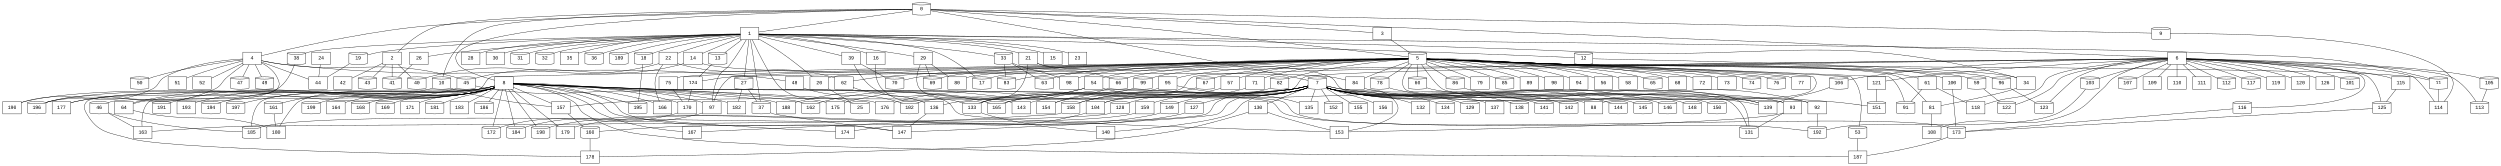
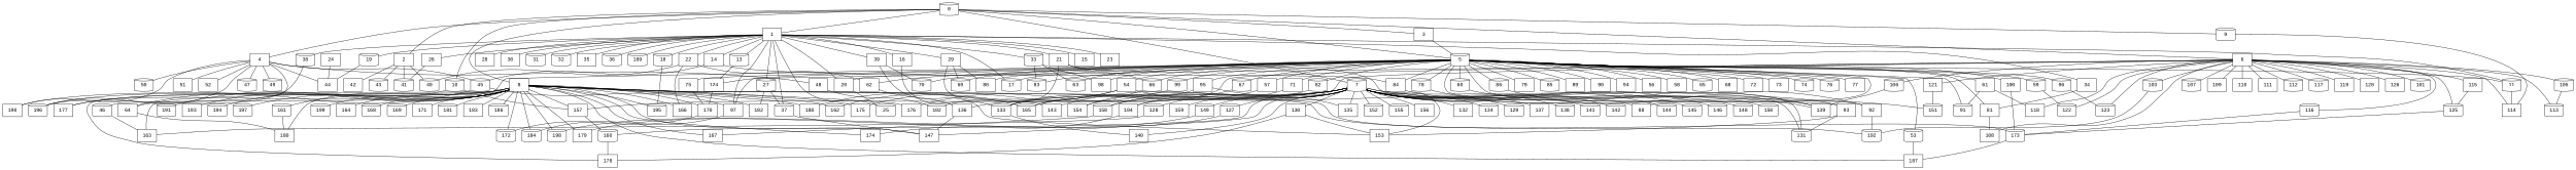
  graph {
    fontname="Liberation Mono"
    node [fontname="Liberation Mono" shape=box]
    edge [fontname="Liberation Mono"]
    1
    0 [shape=cylinder]
    2
    3
    4
    5 [shape=cylinder]
    6
    7 [shape=cylinder]
    8
    9 [shape=cylinder]
    10 [shape=cylinder]
    11 [shape=cylinder]
-   12 [shape=cylinder]
    13 [shape=cylinder]
    14
    15
    16
    17 [shape=cylinder]
    18 [shape=cylinder]
    19 [shape=cylinder]
    20
    21
    22
    23
    25 [shape=cylinder]
    26
    27 [shape=cylinder]
    28
    29
    30
    31 [shape=cylinder]
    32 [shape=cylinder]
    33 [shape=cylinder]
    34
    35
    36 [shape=cylinder]
    37 [shape=cylinder]
    38 [shape=cylinder]
    39
    189 [shape=cylinder]
    97
    40 [shape=cylinder]
    42
    43 [shape=cylinder]
    41 [shape=cylinder]
    44
    45 [shape=cylinder]
    46 [shape=cylinder]
    47 [shape=cylinder]
    48
    49 [shape=cylinder]
    50 [shape=cylinder]
    51
    52
    190
    196 [shape=cylinder]
    53 [shape=cylinder]
    54
    56
    57
    58
    59 [shape=cylinder]
    60 [shape=cylinder]
    61
    62
    63 [shape=cylinder]
    64
    65 [shape=cylinder]
    66 [shape=cylinder]
    67 [shape=cylinder]
    68
    69 [shape=cylinder]
    70 [shape=cylinder]
    71
    72
    73
    74 [shape=cylinder]
    75
    76 [shape=cylinder]
    77
    78 [shape=cylinder]
    79
    80
    81
    82 [shape=cylinder]
    83 [shape=cylinder]
    84
    85 [shape=cylinder]
    86 [shape=cylinder]
    88
    89
    90
    91 [shape=cylinder]
    92
    93
    94
    95
    96 [shape=cylinder]
    98
    99 [shape=cylinder]
    100
    101 [shape=cylinder]
    102 [shape=cylinder]
    103 [shape=cylinder]
    104
    105 [shape=cylinder]
    106 [shape=cylinder]
    107 [shape=cylinder]
    108
    109
    110
    111
    112 [shape=cylinder]
    113 [shape=cylinder]
    114
    115
    116 [shape=cylinder]
    117 [shape=cylinder]
    118
    119
    120
    121
    122 [shape=cylinder]
    123 [shape=cylinder]
    124
    125 [shape=cylinder]
    126
    128 [shape=cylinder]
    130
    131 [shape=cylinder]
    132
    133 [shape=cylinder]
    134 [shape=cylinder]
    129 [shape=cylinder]
    136
    137
    138 [shape=cylinder]
    139
    140
    141 [shape=cylinder]
    142 [shape=cylinder]
    143
    144 [shape=cylinder]
    145 [shape=cylinder]
    146 [shape=cylinder]
    147
    148 [shape=cylinder]
    149 [shape=cylinder]
    150 [shape=cylinder]
    151 [shape=cylinder]
    152 [shape=cylinder]
    153
    154
    155 [shape=cylinder]
    156
    157
    158 [shape=cylinder]
    159
    160 [shape=cylinder]
    135
    127 [shape=cylinder]
    165 [shape=cylinder]
    161 [shape=cylinder]
    162 [shape=cylinder]
    163
    164
    166
    167
    168 [shape=cylinder]
    169 [shape=cylinder]
    170
    171
    172 [shape=cylinder]
    173 [shape=cylinder]
    174
    175
    176
    177
    178
    179
    180
    181 [shape=cylinder]
    182
    183
    184 [shape=cylinder]
-   185 [shape=cylinder]
    186 [shape=cylinder]
    187
    188
    191 [shape=cylinder]
    192 [shape=cylinder]
    193
    194 [shape=cylinder]
    195 [shape=cylinder]
    197 [shape=cylinder]
    198 [shape=cylinder]
    199 [shape=cylinder]
    24
    1 -- 11
-   1 -- 12
    1 -- 13
    1 -- 14
    1 -- 15
    1 -- 16
    1 -- 17
    1 -- 18
    1 -- 19
    1 -- 20
    1 -- 21
    1 -- 22
    1 -- 23
    1 -- 25
    1 -- 26
    1 -- 27
    1 -- 28
    1 -- 29
    1 -- 30
    1 -- 31
    1 -- 32
    1 -- 33
    1 -- 34
    1 -- 35
    1 -- 36
    1 -- 37
    1 -- 38
    1 -- 39
    1 -- 189
    1 -- 97
    0 -- 1
    0 -- 2
    0 -- 3
    0 -- 4
    0 -- 5
    0 -- 6
    0 -- 7
    0 -- 8
    0 -- 9
    0 -- 10
    2 -- 40
    2 -- 42
    2 -- 43
    2 -- 41
    3 -- 5
    4 -- 44
    4 -- 45
    4 -- 46
    4 -- 47
    4 -- 48
    4 -- 49
    4 -- 50
    4 -- 51
    4 -- 52
    4 -- 190
    4 -- 196
    5 -- 11
    5 -- 17
    5 -- 20
    5 -- 97
    5 -- 53
    5 -- 54
    5 -- 56
    5 -- 57
    5 -- 58
    5 -- 59
    5 -- 60
    5 -- 61
    5 -- 62
    5 -- 63
    5 -- 64
    5 -- 65
    5 -- 66
    5 -- 67
    5 -- 68
    5 -- 69
    5 -- 70
    5 -- 71
    5 -- 72
    5 -- 73
    5 -- 74
    5 -- 75
    5 -- 76
    5 -- 77
    5 -- 78
    5 -- 79
    5 -- 80
    5 -- 81
    5 -- 82
    5 -- 83
    5 -- 84
    5 -- 85
    5 -- 86
    5 -- 88
    5 -- 89
    5 -- 90
    5 -- 91
    5 -- 92
    5 -- 93
    5 -- 94
    5 -- 95
    5 -- 96
    5 -- 98
    5 -- 99
    5 -- 100
    6 -- 101
    6 -- 102
    6 -- 103
    6 -- 104
    6 -- 105
    6 -- 106
    6 -- 107
    6 -- 108
    6 -- 109
    6 -- 110
    6 -- 111
    6 -- 112
    6 -- 113
    6 -- 114
    6 -- 115
    6 -- 116
    6 -- 117
    6 -- 118
    6 -- 119
    6 -- 120
    6 -- 121
    6 -- 122
    6 -- 123
    6 -- 124
    6 -- 125
    6 -- 126
    7 -- 128
    7 -- 130
    7 -- 131
    7 -- 132
    7 -- 133
    7 -- 134
    7 -- 129
    7 -- 136
    7 -- 137
    7 -- 138
    7 -- 139
    7 -- 140
    7 -- 141
    7 -- 142
    7 -- 143
    7 -- 144
    7 -- 145
    7 -- 146
    7 -- 147
    7 -- 148
    7 -- 149
    7 -- 150
    7 -- 151
    7 -- 152
    7 -- 153
    7 -- 154
    7 -- 155
    7 -- 156
    7 -- 157
    7 -- 158
    7 -- 159
    7 -- 160
    7 -- 135
    7 -- 127
    7 -- 165
    8 -- 190
    8 -- 196
    8 -- 147
    8 -- 157
    8 -- 165
    8 -- 161
    8 -- 162
    8 -- 163
    8 -- 164
    8 -- 166
    8 -- 167
    8 -- 168
    8 -- 169
    8 -- 170
    8 -- 171
    8 -- 172
    8 -- 173
    8 -- 174
    8 -- 175
    8 -- 176
    8 -- 177
    8 -- 178
    8 -- 179
    8 -- 180
    8 -- 181
    8 -- 182
    8 -- 183
    8 -- 184
-   8 -- 185
    8 -- 186
    8 -- 187
    8 -- 188
    8 -- 191
    8 -- 192
    8 -- 193
    8 -- 194
    8 -- 195
    8 -- 197
    8 -- 198
    8 -- 199
    9 -- 114
    10 -- 157
    10 -- 177
    11 -- 114
-   12 -- 34
    13 -- 124
    14 -- 45
    14 -- 84
    16 -- 133
    18 -- 195
    19 -- 44
    20 -- 25
    21 -- 66
    21 -- 131
    21 -- 133
    22 -- 40
    22 -- 62
    22 -- 166
    26 -- 41
    27 -- 37
    27 -- 182
    29 -- 69
    29 -- 80
    29 -- 143
    33 -- 63
    33 -- 83
    33 -- 98
    34 -- 81
    37 -- 147
    38 -- 196
    39 -- 70
    39 -- 153
    97 -- 184
    45 -- 97
    45 -- 64
    46 -- 163
-   46 -- 185
    48 -- 102
    53 -- 187
    54 -- 88
    54 -- 162
    54 -- 188
    57 -- 165
    59 -- 122
    60 -- 93
    61 -- 91
    61 -- 118
    62 -- 136
    64 -- 180
    66 -- 154
    67 -- 133
    71 -- 158
    75 -- 170
    78 -- 139
    81 -- 108
    82 -- 104
    84 -- 139
    86 -- 92
    92 -- 192
    93 -- 131
    93 -- 153
    95 -- 135
    95 -- 176
    96 -- 123
    99 -- 175
    100 -- 173
    103 -- 192
    104 -- 174
    105 -- 113
    106 -- 139
    115 -- 125
    116 -- 173
    121 -- 151
    124 -- 170
    125 -- 173
    128 -- 163
    130 -- 153
    130 -- 178
    133 -- 140
    136 -- 147
    149 -- 198
    157 -- 160
    158 -- 167
-   159 -- 185
    160 -- 178
    127 -- 179
    161 -- 180
    170 -- 172
    173 -- 187
    24 -- 44
  }
